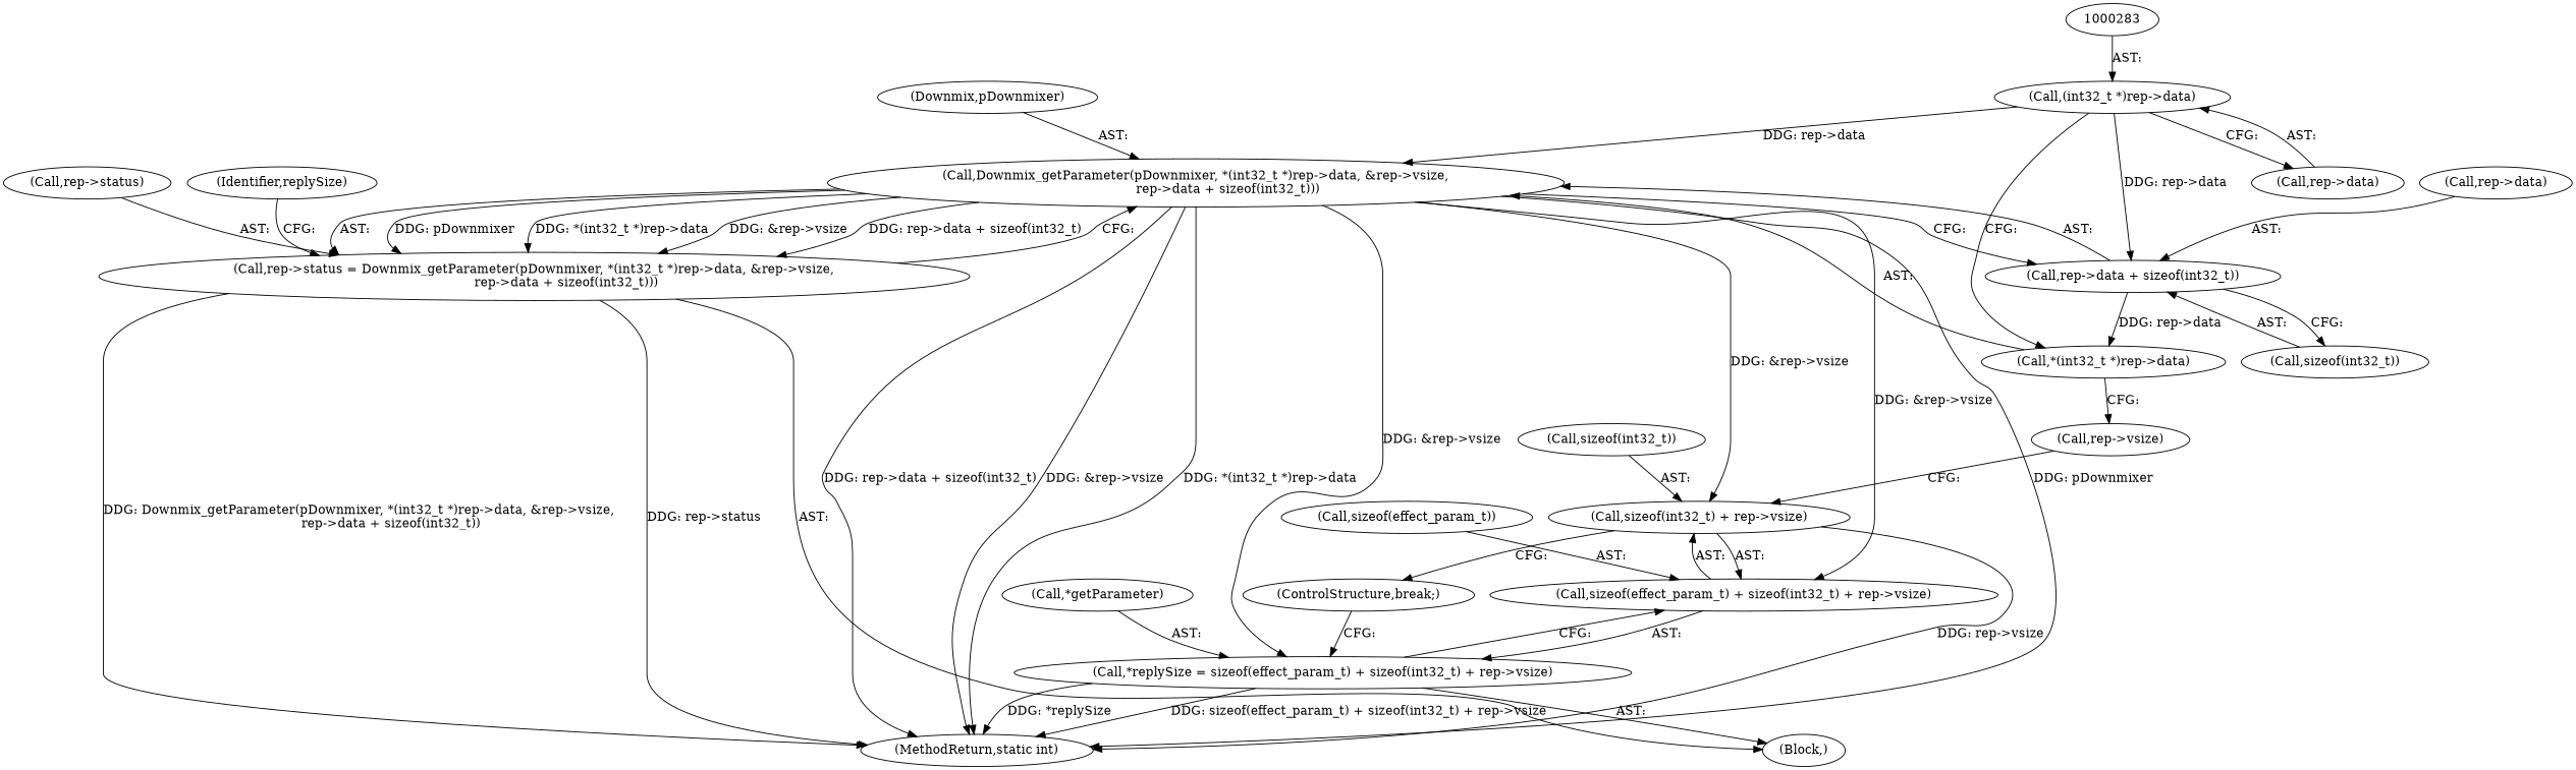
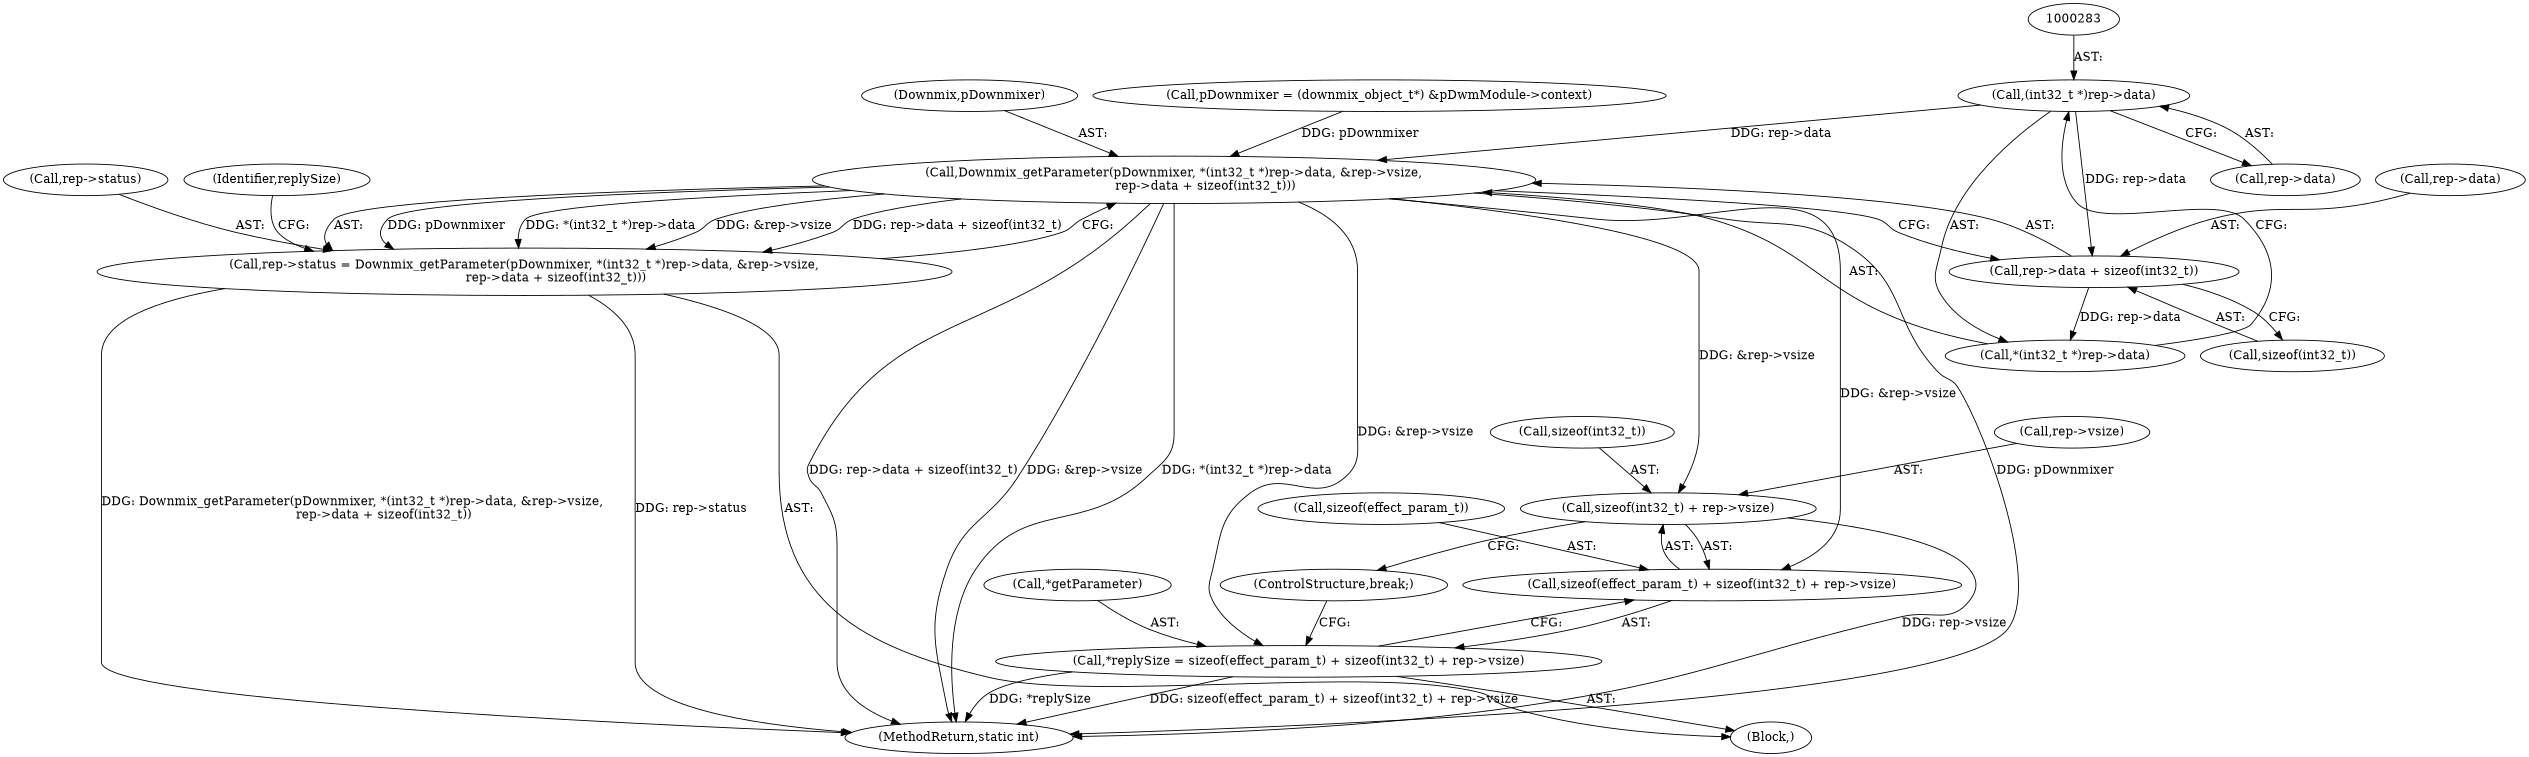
  digraph {
    n1 [label="(Call,(int32_t *)rep->data)"]
    n2 [label="(Call,Downmix_getParameter(pDownmixer, *(int32_t *)rep->data, &rep->vsize,\n                rep->data + sizeof(int32_t)))"]
    n3 [label="(Call,rep->data + sizeof(int32_t))"]
    n4 [label="(Call,*(int32_t *)rep->data)"]
    n5 [label="(Call,rep->data)"]
    n6 [label="(Call,rep->status = Downmix_getParameter(pDownmixer, *(int32_t *)rep->data, &rep->vsize,\n                rep->data + sizeof(int32_t)))"]
    n7 [label="(Call,*replySize = sizeof(effect_param_t) + sizeof(int32_t) + rep->vsize)"]
    n8 [label="(Call,sizeof(effect_param_t) + sizeof(int32_t) + rep->vsize)"]
    n9 [label="(Call,sizeof(int32_t) + rep->vsize)"]
    n10 [label="(MethodReturn,static int)"]
    n11 [label="(Call,sizeof(int32_t))"]
    n12 [label="(Block,)"]
    n13 [label="(ControlStructure,break;)"]
    n14 [label="(Call,rep->vsize)"]
    n15 [label="(Call,sizeof(effect_param_t))"]
    n16 [label="(Downmix,pDownmixer)"]
    n17 [label="(Call,*getParameter)"]
    n18 [label="(Call,rep->status)"]
    n19 [label="(Call,rep->data)"]
    n20 [label="(Call,sizeof(int32_t))"]
+   n21 [label="(Call,pDownmixer = (downmix_object_t*) &pDwmModule->context)"]
    n22 [label="(Identifier,replySize)"]
    1000283
    n1 -> n2 [label="DDG: rep->data"]
    n1 -> n3 [label="DDG: rep->data"]
-   n1 -> n4 [label="CFG: "]
+   n1 -> n4 [label="AST: "]
    n1 -> n5 [label="CFG: "]
    n2 -> n3 [label="CFG: "]
    n2 -> n6 [label="AST: "]
    n2 -> n6 [label="DDG: pDownmixer"]
    n2 -> n6 [label="DDG: *(int32_t *)rep->data"]
    n2 -> n6 [label="DDG: &rep->vsize"]
    n2 -> n6 [label="DDG: rep->data + sizeof(int32_t)"]
    n2 -> n7 [label="DDG: &rep->vsize"]
    n2 -> n8 [label="DDG: &rep->vsize"]
    n2 -> n9 [label="DDG: &rep->vsize"]
    n2 -> n10 [label="DDG: rep->data + sizeof(int32_t)"]
    n2 -> n10 [label="DDG: pDownmixer"]
    n2 -> n10 [label="DDG: &rep->vsize"]
    n2 -> n10 [label="DDG: *(int32_t *)rep->data"]
    n3 -> n2 [label="AST: "]
    n3 -> n4 [label="DDG: rep->data"]
    n3 -> n11 [label="CFG: "]
-   n4 -> n14 [label="CFG: "]
+   n4 -> n1 [label="CFG: "]
    n4 -> n2 [label="AST: "]
    n5 -> n1 [label="AST: "]
    n6 -> n2 [label="CFG: "]
    n6 -> n10 [label="DDG: rep->status"]
    n6 -> n10 [label="DDG: Downmix_getParameter(pDownmixer, *(int32_t *)rep->data, &rep->vsize,\n                rep->data + sizeof(int32_t))"]
    n6 -> n12 [label="AST: "]
    n7 -> n8 [label="CFG: "]
    n7 -> n10 [label="DDG: *replySize"]
    n7 -> n10 [label="DDG: sizeof(effect_param_t) + sizeof(int32_t) + rep->vsize"]
    n7 -> n12 [label="AST: "]
    n8 -> n7 [label="AST: "]
    n8 -> n9 [label="AST: "]
    n9 -> n8 [label="AST: "]
    n9 -> n10 [label="DDG: rep->vsize"]
    n9 -> n13 [label="CFG: "]
    n11 -> n3 [label="AST: "]
    n13 -> n7 [label="CFG: "]
-   n14 -> n9 [label="CFG: "]
+   n14 -> n9 [label="AST: "]
    n15 -> n8 [label="AST: "]
    n16 -> n2 [label="AST: "]
    n17 -> n7 [label="AST: "]
    n18 -> n6 [label="AST: "]
    n19 -> n3 [label="AST: "]
    n20 -> n9 [label="AST: "]
+   n21 -> n2 [label="DDG: pDownmixer"]
    n22 -> n6 [label="CFG: "]
    1000283 -> n1 [label="AST: "]
  }
